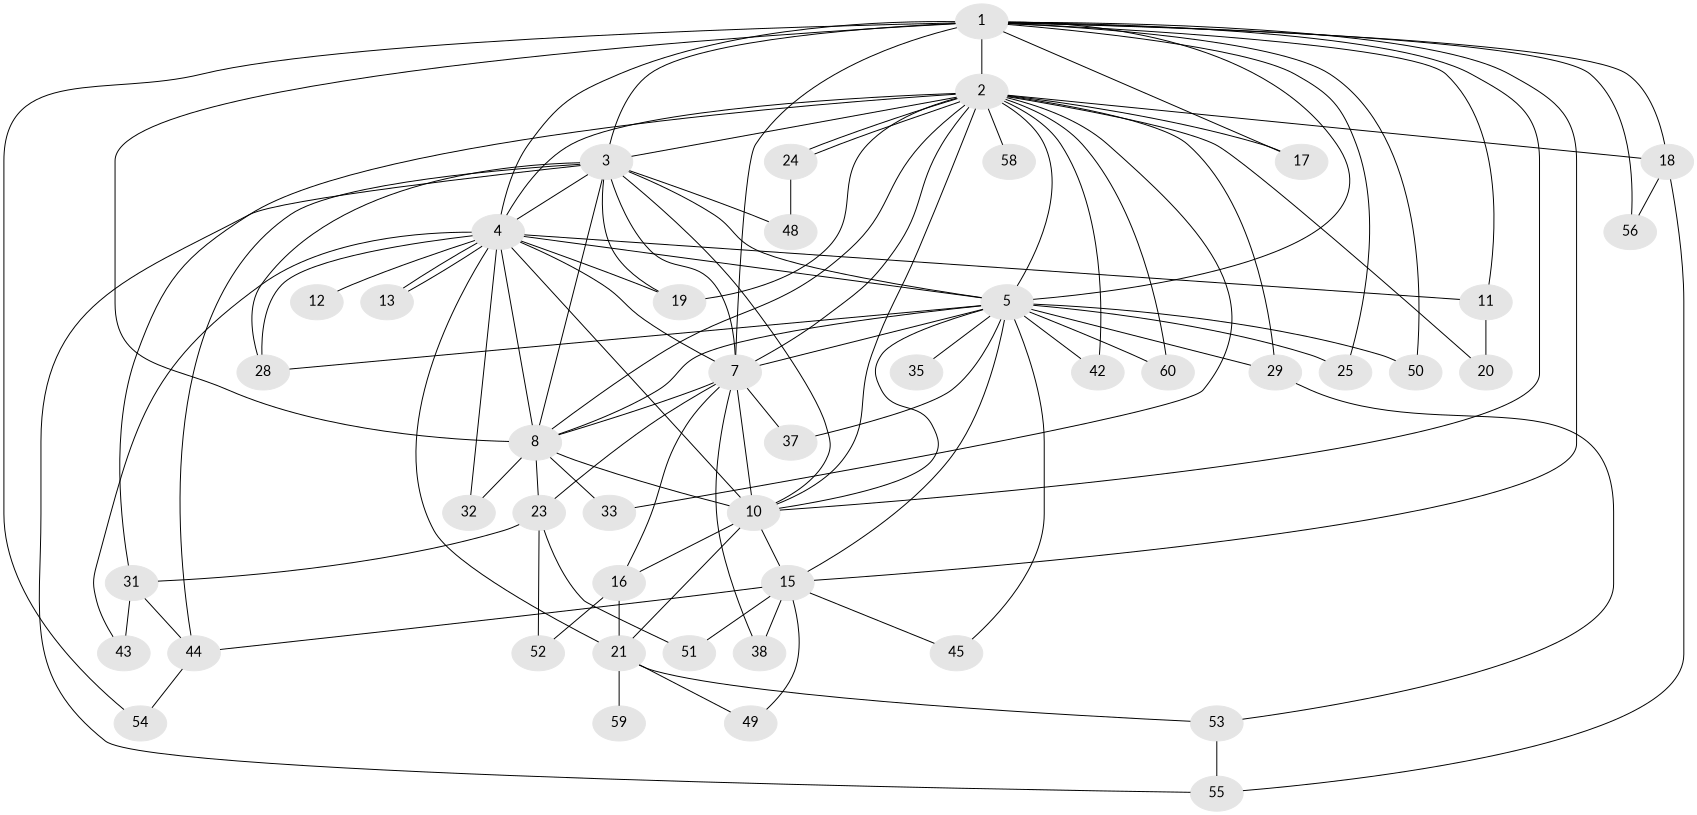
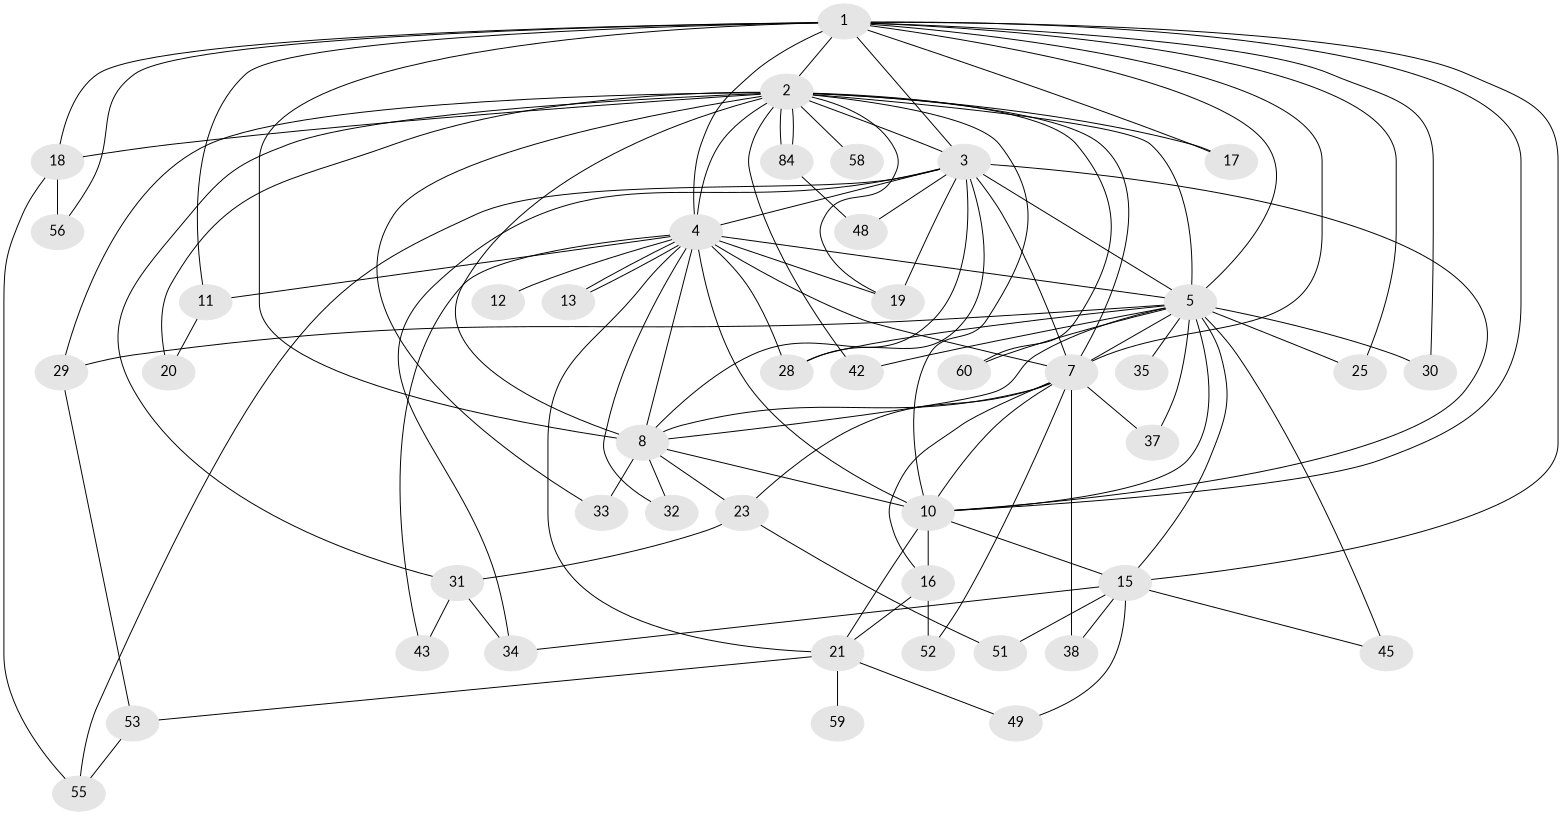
  graph {
    fontname=Lato
    node [color=gray90 fontname=Lato style=filled]
    edge [fontname=Lato]
    1 [super="+9"]
    2 [super="+50"]
    3 [super="+47"]
    4 [super="+6"]
    5 [super="+14"]
    7
    8 [super="+46"]
    10 [super="+26"]
    11
    15 [super="+22"]
    17
    18 [super="+39"]
    25
-   30 [label=50]
-   54
+   30
    56
    19
    20
-   24
+   24 [label=84]
    29
    31
    33
    42 [super="+57"]
    58
    60
    28 [super="+40"]
-   34 [super="+36" label=44]
+   34 [super="+36"]
    48
    55
    12
    13
    21 [super="+41"]
    32
    43
    35
    37
    45
    16 [super="+27"]
    23 [super="+44"]
    38
    52
    49
    51
    53
    59
    1 -- 2 [weight=2]
    1 -- 3 [weight=2]
    1 -- 4 [weight=4]
    1 -- 5 [weight=3]
    1 -- 7 [weight=2]
    1 -- 8 [weight=3]
    1 -- 10 [weight=2]
    1 -- 11
    1 -- 15
    1 -- 17
    1 -- 18 [weight=2]
    1 -- 25
    1 -- 30
-   1 -- 54
    1 -- 56
    2 -- 3
    2 -- 4 [weight=2]
    2 -- 5
    2 -- 7
    2 -- 8
    2 -- 10
    2 -- 17
    2 -- 18
    2 -- 19
    2 -- 20
    2 -- 24 [weight=2]
    2 -- 24
    2 -- 29
    2 -- 31
    2 -- 33
    2 -- 42 [weight=2]
    2 -- 58
    2 -- 60
    3 -- 4 [weight=2]
    3 -- 5
    3 -- 7
    3 -- 8
    3 -- 10
    3 -- 19
    3 -- 28
    3 -- 34
    3 -- 48
    3 -- 55
    4 -- 5 [weight=2]
    4 -- 7 [weight=2]
    4 -- 8 [weight=2]
    4 -- 10 [weight=3]
    4 -- 11
    4 -- 19
    4 -- 28
    4 -- 12 [weight=2]
    4 -- 13
    4 -- 13
    4 -- 21
    4 -- 32
    4 -- 43
    5 -- 7
    5 -- 8
    5 -- 10
    5 -- 15
    5 -- 25
    5 -- 30
    5 -- 29
    5 -- 42
    5 -- 60
    5 -- 28
    5 -- 35 [weight=2]
    5 -- 37
    5 -- 45
    7 -- 8
    7 -- 10
    7 -- 37
    7 -- 16
    7 -- 23
    7 -- 38
-   23 -- 52
+   7 -- 52
    8 -- 10
    8 -- 33
    8 -- 32
    8 -- 23 [weight=2]
    10 -- 15
    10 -- 21
    10 -- 16
    11 -- 20
    15 -- 34
    15 -- 45
    15 -- 38
    15 -- 49
    15 -- 51
    18 -- 56
    18 -- 55
    24 -- 48
    29 -- 53
    31 -- 34
    31 -- 43
-   34 -- 54
    21 -- 49
    21 -- 53
    21 -- 59
    16 -- 21
    16 -- 52
    23 -- 31
    23 -- 51
    53 -- 55
  }
